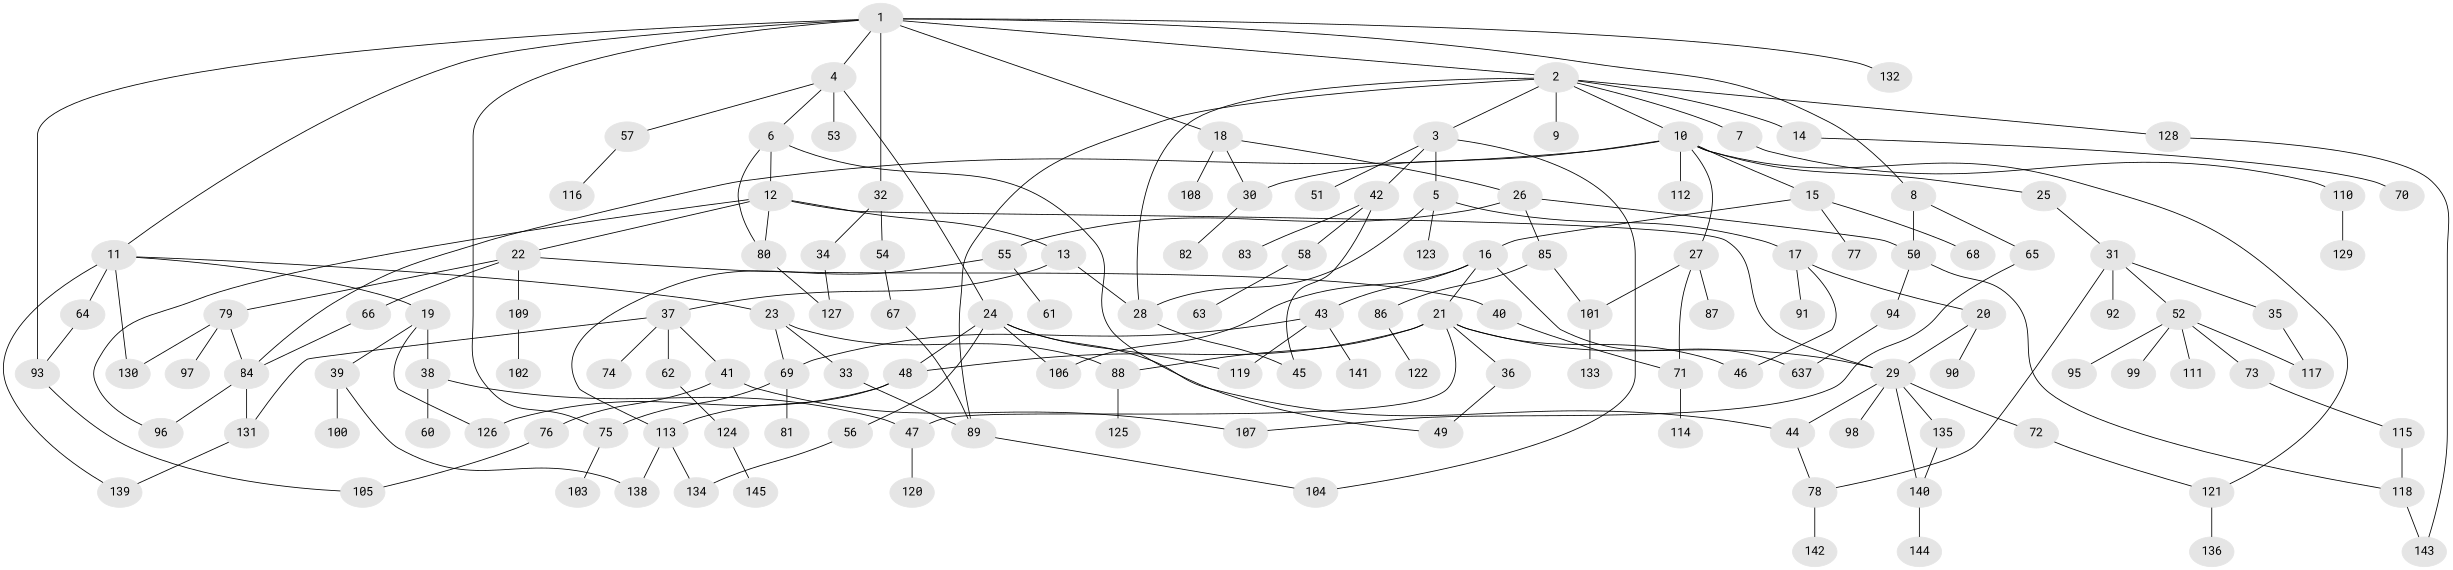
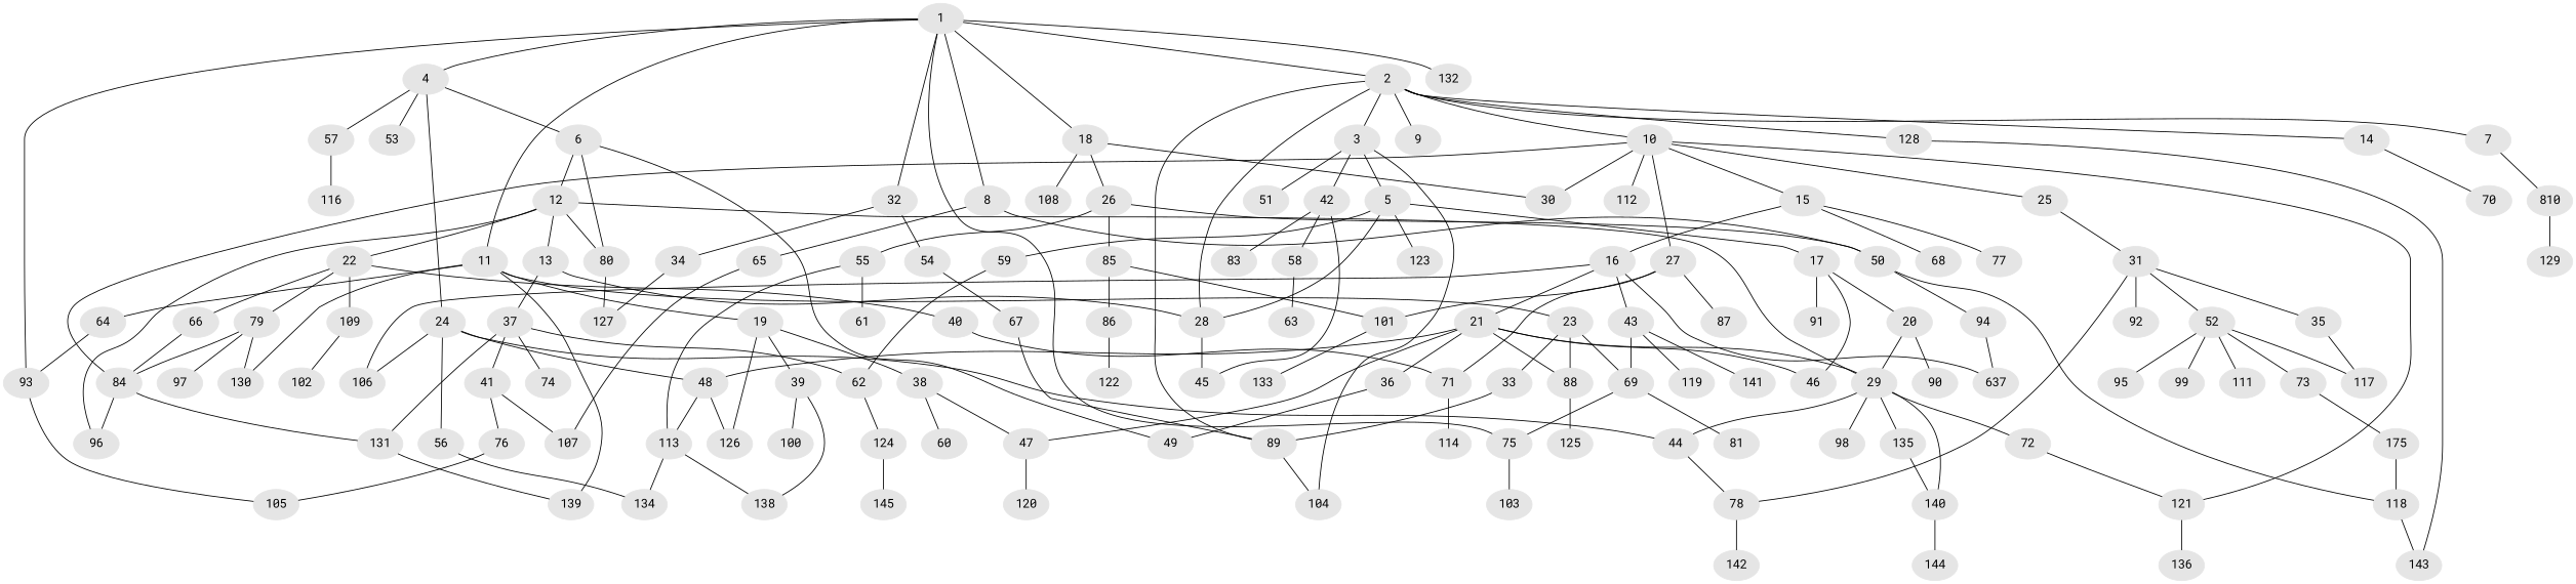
  graph {
    fontname="Roboto Mono"
    node [color=gray90 fontname="Roboto Mono" style=filled]
    edge [fontname="Roboto Mono"]
    1
    2
    4
    8
    11
    18
    32
    75
    93
    132
    3
    7
    9
    10
    14
    28
    89
    128
    6
    24
    53
    57
    50
    65
    19
    23
    64
    130
    139
    30
    26
    108
    34
    54
    103
    105
    5
    42
    51
    104
-   110
+   110 [label=810]
    15
    25
    27
    84
    112
    121
    70
    45
    143
    17
+   59
    123
    58
    83
    12
    49
    80
    106
    48
    44
    56
    119
    116
    20
    46
    91
    62
    13
    22
    29
    96
    127
    129
    94
    118
    107
    16
    68
    77
    31
    71
    87
    101
-   82
    131
    136
    38
    39
    126
    88
    33
    69
    37
    40
    66
    79
    109
    72
    98
    135
    140
    41
    74
    21
    43
    n107 [label=637]
    36
    47
    141
    90
    55
    85
    60
    100
    138
    120
    113
    125
    97
    102
    81
    78
    134
    35
    52
    92
    61
    86
    114
    133
    144
    117
    73
    95
    99
    111
    142
    67
    76
    124
    63
-   115
+   115 [label=175]
    145
    122
    1 -- 2
    1 -- 4
    1 -- 8
    1 -- 11
    1 -- 18
    1 -- 32
    1 -- 75
    1 -- 93
    1 -- 132
    2 -- 3
    2 -- 7
    2 -- 9
    2 -- 10
    2 -- 14
    2 -- 28
    2 -- 89
    2 -- 128
    4 -- 6
    4 -- 24
    4 -- 53
    4 -- 57
    8 -- 50
    8 -- 65
    11 -- 19
    11 -- 23
    11 -- 64
    11 -- 130
    11 -- 139
    18 -- 30
    18 -- 26
    18 -- 108
    32 -- 34
    32 -- 54
    75 -- 103
    93 -- 105
    3 -- 5
    3 -- 42
    3 -- 51
    3 -- 104
    7 -- 110
    10 -- 30
    10 -- 15
    10 -- 25
    10 -- 27
    10 -- 84
    10 -- 112
    10 -- 121
    14 -- 70
    28 -- 45
    89 -- 104
    128 -- 143
    6 -- 12
    6 -- 49
    6 -- 80
    24 -- 106
    24 -- 48
    24 -- 44
    24 -- 56
-   24 -- 119
    57 -- 116
    50 -- 94
    50 -- 118
    65 -- 107
    19 -- 38
    19 -- 39
    19 -- 126
    23 -- 88
    23 -- 33
    23 -- 69
    64 -- 93
-   30 -- 82
    26 -- 50
    26 -- 55
    26 -- 85
    34 -- 127
    54 -- 67
    5 -- 28
    5 -- 17
+   5 -- 59
    5 -- 123
    42 -- 45
    42 -- 58
    42 -- 83
    110 -- 129
    15 -- 16
    15 -- 68
    15 -- 77
    25 -- 31
    27 -- 71
    27 -- 87
    27 -- 101
    84 -- 96
    84 -- 131
    121 -- 136
    17 -- 20
    17 -- 46
    17 -- 91
+   59 -- 62
    58 -- 63
    12 -- 80
    12 -- 13
    12 -- 22
    12 -- 29
    12 -- 96
    80 -- 127
    48 -- 126
    48 -- 113
    44 -- 78
    56 -- 134
    20 -- 29
    20 -- 90
    62 -- 124
    13 -- 28
    13 -- 37
    22 -- 40
    22 -- 66
    22 -- 79
    22 -- 109
    29 -- 44
    29 -- 72
    29 -- 98
    29 -- 135
    29 -- 140
    94 -- n107
    118 -- 143
    16 -- 106
    16 -- 21
    16 -- 43
    16 -- n107
    31 -- 78
    31 -- 35
    31 -- 52
    31 -- 92
    71 -- 114
    101 -- 133
    131 -- 139
    38 -- 47
    38 -- 60
    39 -- 100
    39 -- 138
    88 -- 125
    33 -- 89
    69 -- 75
    69 -- 81
    37 -- 62
    37 -- 131
    37 -- 41
    37 -- 74
    40 -- 71
    66 -- 84
    79 -- 130
    79 -- 84
    79 -- 97
    109 -- 102
    72 -- 121
    135 -- 140
    140 -- 144
    41 -- 107
    41 -- 76
    21 -- 48
    21 -- 46
    21 -- 29
    21 -- 88
    21 -- 36
    21 -- 47
    43 -- 119
    43 -- 69
    43 -- 141
    36 -- 49
    47 -- 120
    55 -- 113
    55 -- 61
    85 -- 101
    85 -- 86
    113 -- 138
    113 -- 134
    78 -- 142
    35 -- 117
    52 -- 117
    52 -- 73
    52 -- 95
    52 -- 99
    52 -- 111
    86 -- 122
    73 -- 115
    67 -- 89
    76 -- 105
    124 -- 145
    115 -- 118
  }
